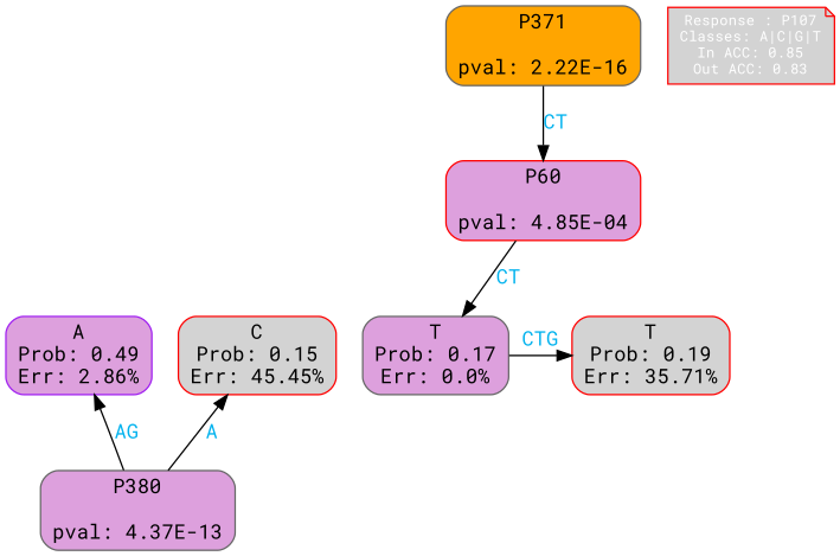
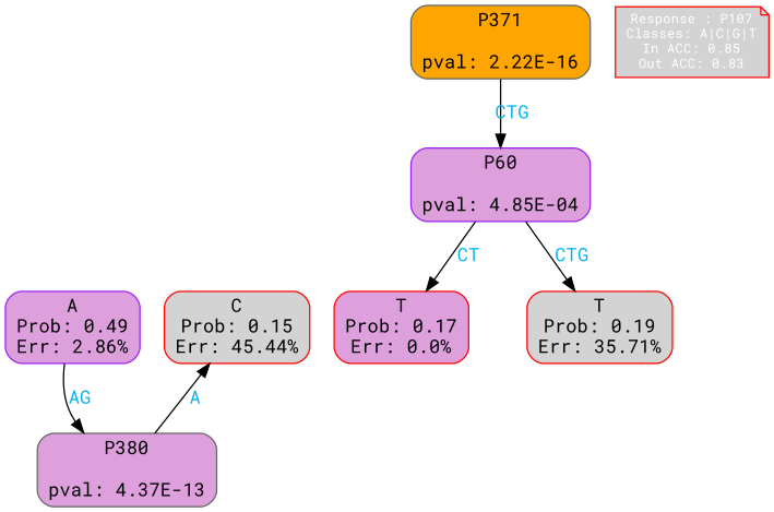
  digraph {
    fontname="Roboto Mono"
    ranksep=equally
    splines=polylines
    node [color=red fillcolor=plum fontname="Roboto Mono" shape=box style="filled, rounded"]
    edge [fontcolor=deepskyblue2 fontname="Roboto Mono"]
    n1 [color=purple label="A\nProb: 0.49\nErr: 2.86%"]
-   n2 [fillcolor=lightgrey label="C\nProb: 0.15\nErr: 45.45%"]
-   n3 [color=gray40 label="T\nProb: 0.17\nErr: 0.0%"]
+   n2 [fillcolor=lightgrey label="C\nProb: 0.15\nErr: 45.44%"]
+   n3 [label="T\nProb: 0.17\nErr: 0.0%"]
    n4 [fillcolor=lightgrey label="T\nProb: 0.19\nErr: 35.71%"]
    n5 [align=left fillcolor=lightgrey fontcolor=white fontsize=10 label="Response : P107\nClasses: A|C|G|T\nIn ACC: 0.85\nOut ACC: 0.83\n" shape=note style=filled]
    n6 [color=gray40 fillcolor=orange label="P371\n\npval: 2.22E-16"]
-   n7 [label="P60\n\npval: 4.85E-04"]
+   n7 [color=purple label="P60\n\npval: 4.85E-04"]
    n8 [color=gray40 label="P380\n\npval: 4.37E-13"]
    subgraph sub_1 {
      rank=same
      n1
      n2
      n3
      n4
    }
    subgraph sub_2 {
      rank=same
      n5
      n6
    }
-   n6 -> n7 [label=CT]
+   n6 -> n7 [label=CTG]
    n7 -> n3 [label=CT]
-   n3 -> n4 [label=CTG]
-   n8 -> n1 [label=AG]
+   n7 -> n4 [label=CTG]
+   n1 -> n8 [label=AG]
    n8 -> n2 [label=A]
  }
